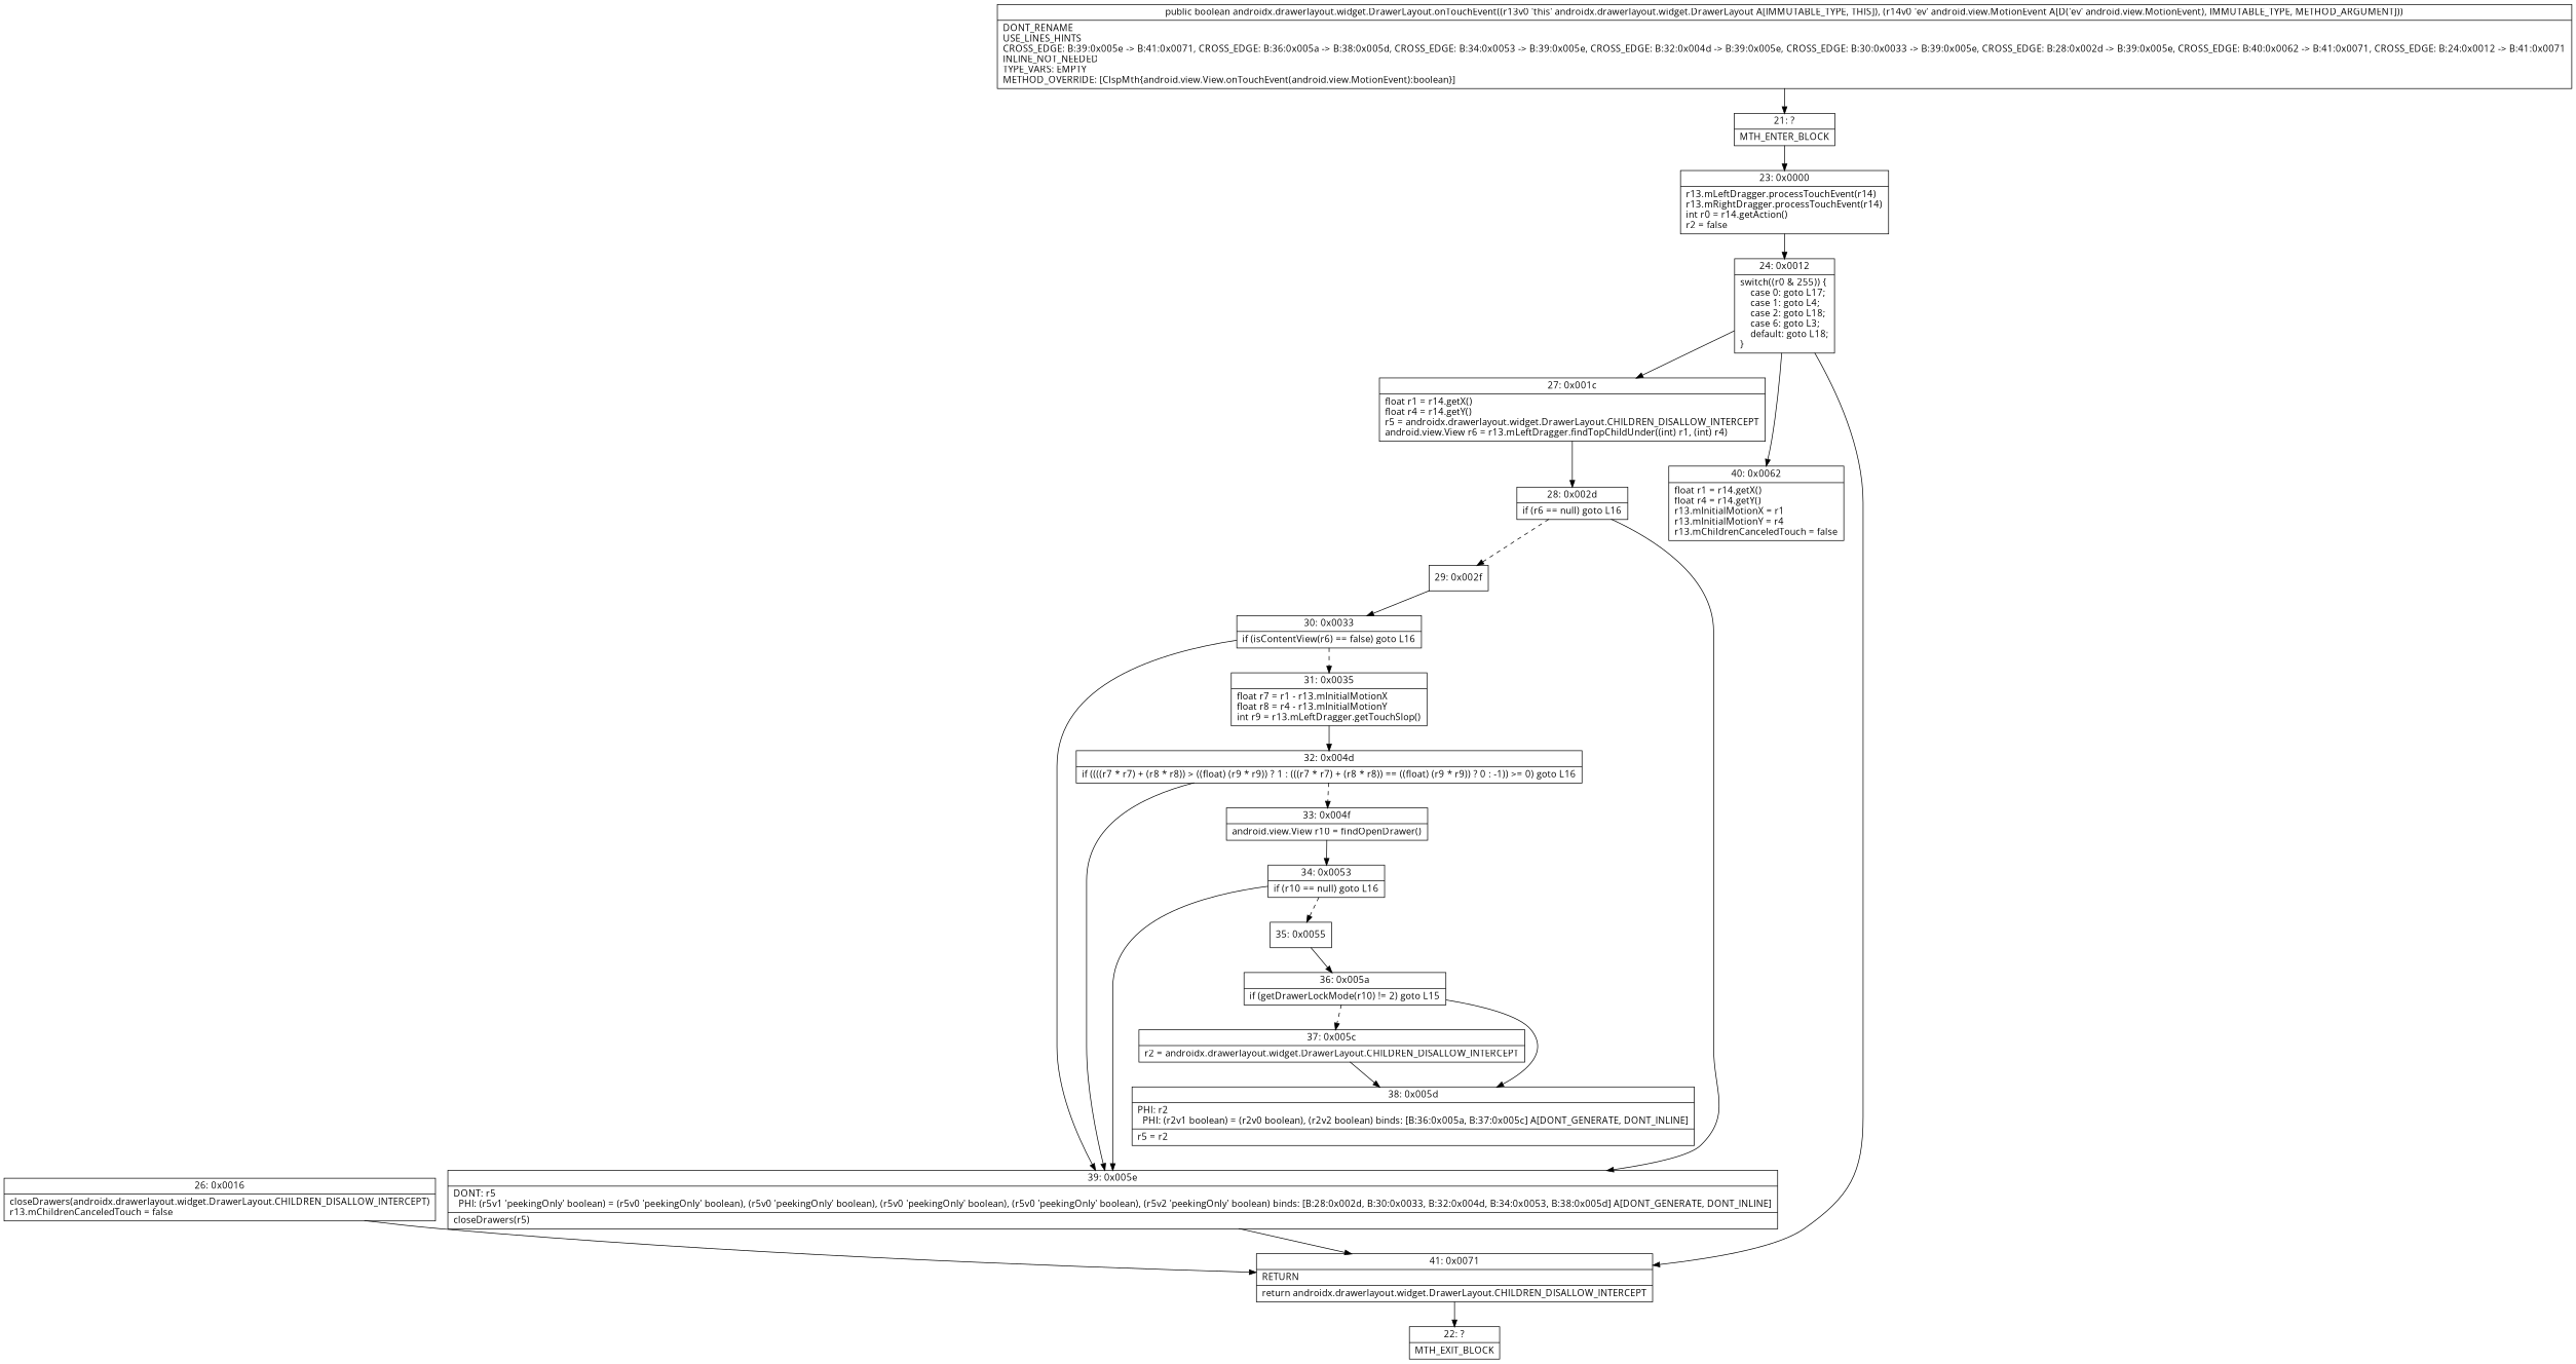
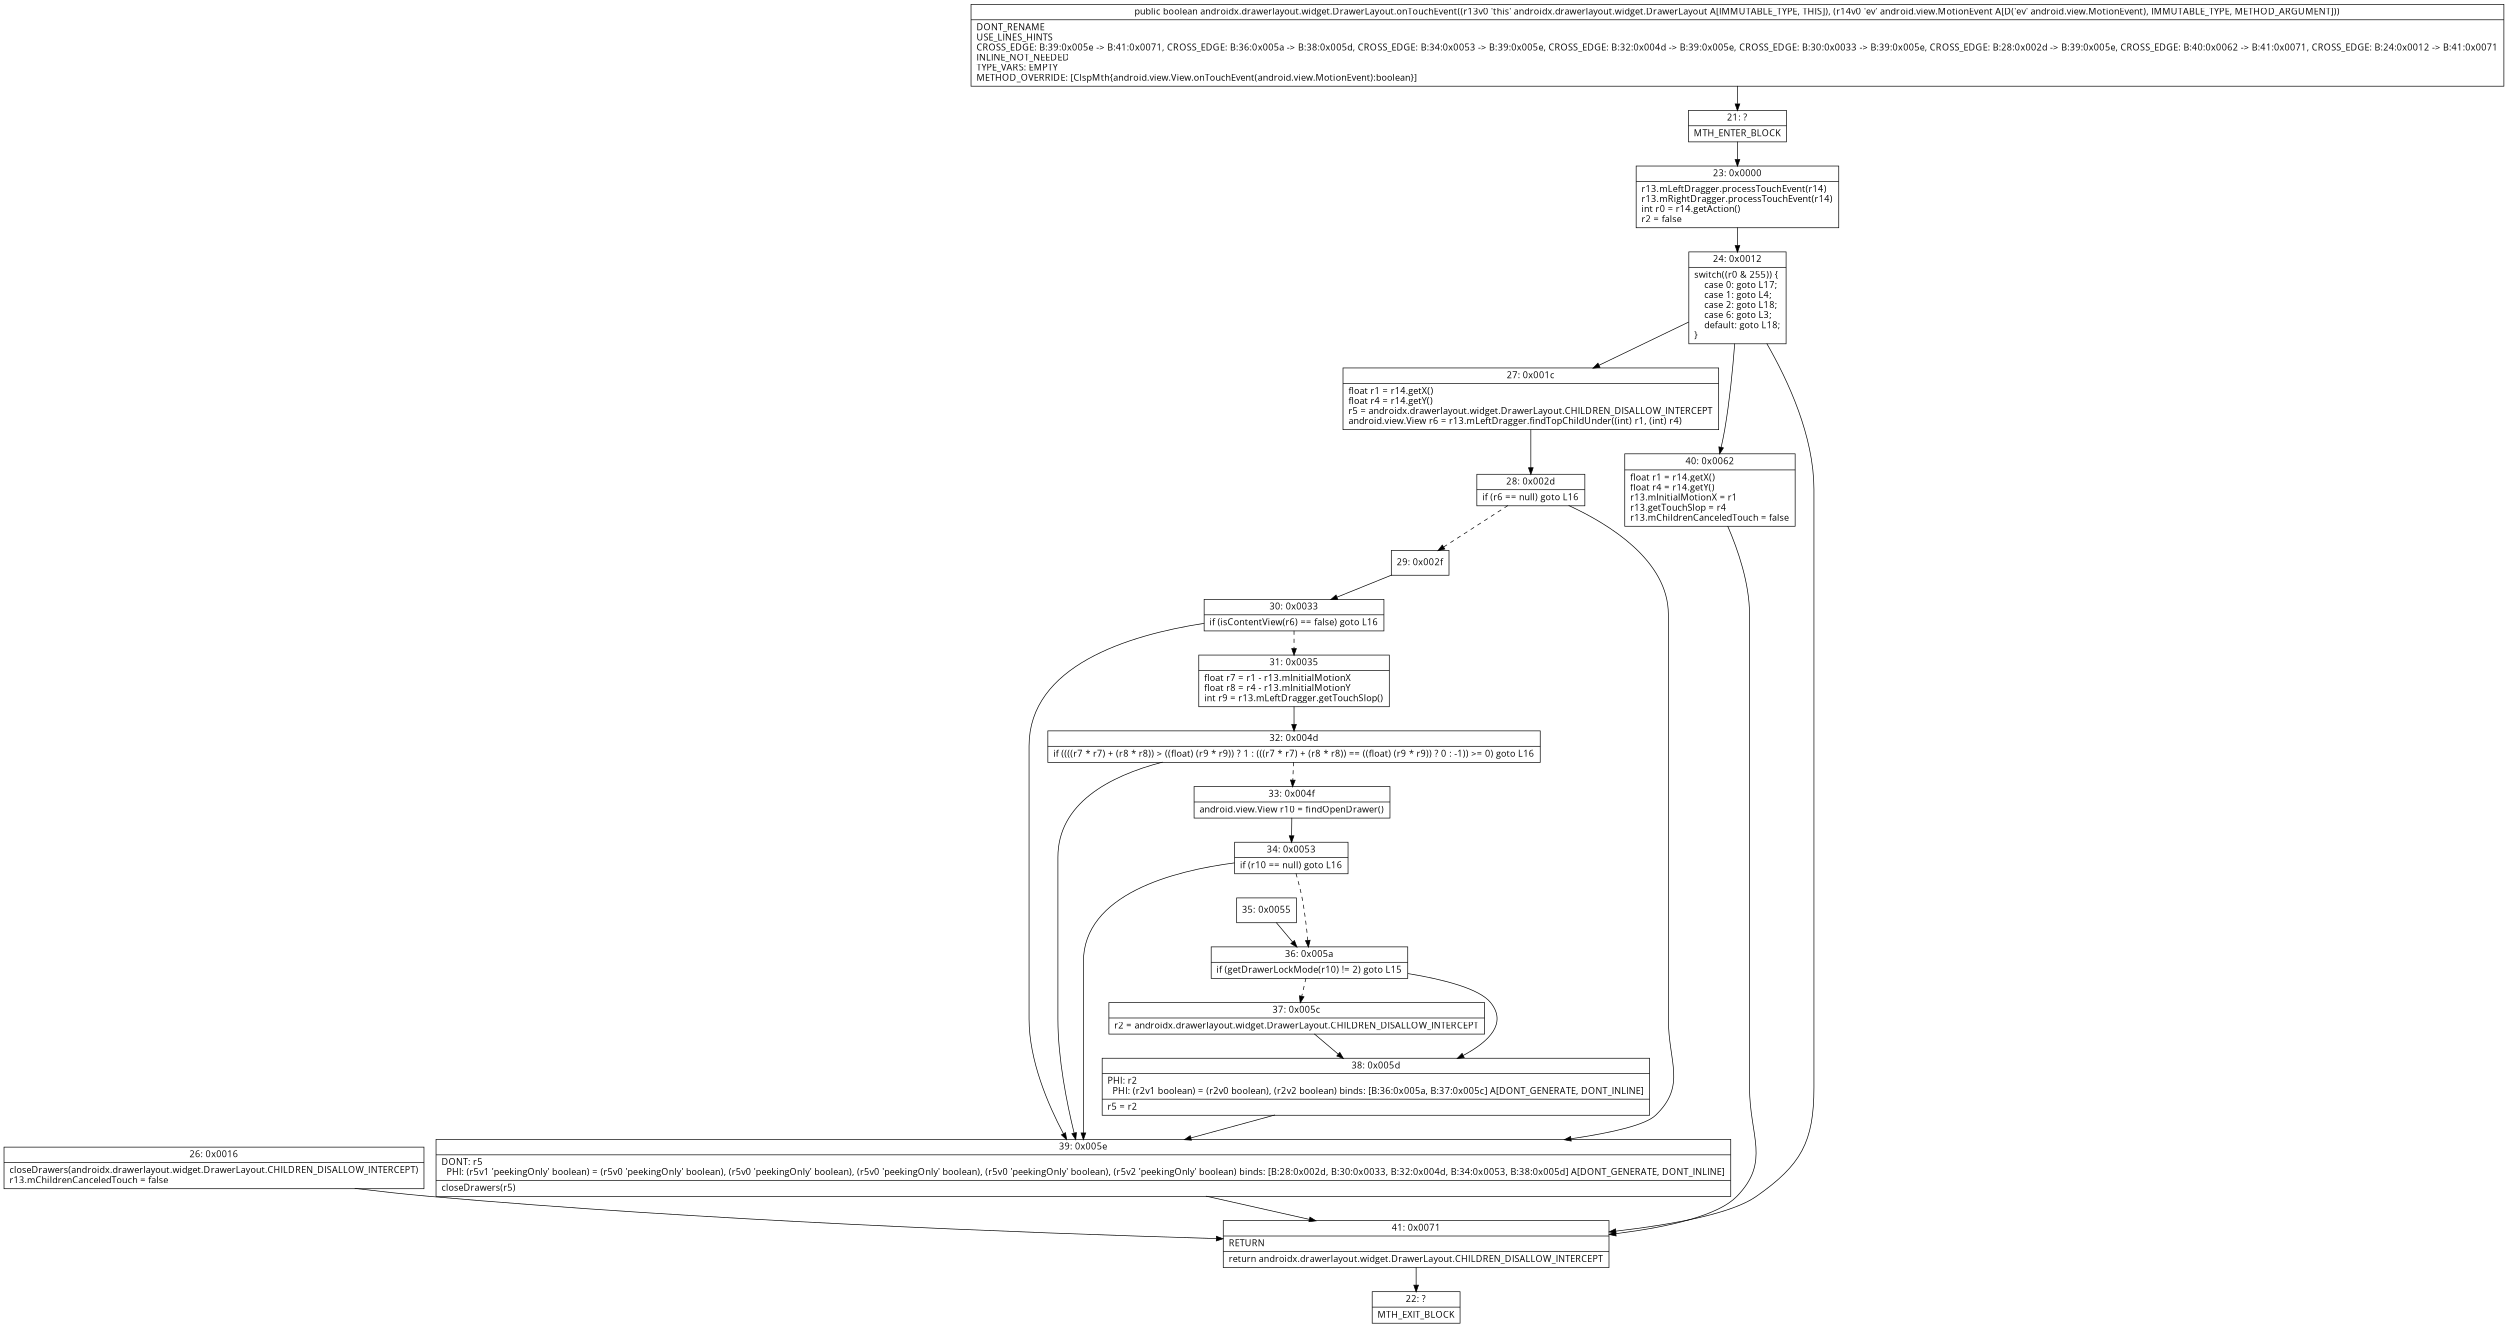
  digraph {
    fontname="Open Sans"
    node [fontname="Open Sans" shape=record]
    edge [fontname="Open Sans"]
    n1 [label="{21\:\ ?|MTH_ENTER_BLOCK\l}"]
    n2 [label="{23\:\ 0x0000|r13.mLeftDragger.processTouchEvent(r14)\lr13.mRightDragger.processTouchEvent(r14)\lint r0 = r14.getAction()\lr2 = false\l}"]
    n3 [label="{24\:\ 0x0012|switch((r0 & 255)) \{\l    case 0: goto L17;\l    case 1: goto L4;\l    case 2: goto L18;\l    case 6: goto L3;\l    default: goto L18;\l\}\l}"]
    n4 [label="{27\:\ 0x001c|float r1 = r14.getX()\lfloat r4 = r14.getY()\lr5 = androidx.drawerlayout.widget.DrawerLayout.CHILDREN_DISALLOW_INTERCEPT\landroid.view.View r6 = r13.mLeftDragger.findTopChildUnder((int) r1, (int) r4)\l}"]
-   n5 [label="{40\:\ 0x0062|float r1 = r14.getX()\lfloat r4 = r14.getY()\lr13.mInitialMotionX = r1\lr13.mInitialMotionY = r4\lr13.mChildrenCanceledTouch = false\l}"]
+   n5 [label="{40\:\ 0x0062|float r1 = r14.getX()\lfloat r4 = r14.getY()\lr13.mInitialMotionX = r1\lr13.getTouchSlop = r4\lr13.mChildrenCanceledTouch = false\l}"]
    n6 [label="{41\:\ 0x0071|RETURN\l|return androidx.drawerlayout.widget.DrawerLayout.CHILDREN_DISALLOW_INTERCEPT\l}"]
    n7 [label="{26\:\ 0x0016|closeDrawers(androidx.drawerlayout.widget.DrawerLayout.CHILDREN_DISALLOW_INTERCEPT)\lr13.mChildrenCanceledTouch = false\l}"]
    n8 [label="{28\:\ 0x002d|if (r6 == null) goto L16\l}"]
    n9 [label="{22\:\ ?|MTH_EXIT_BLOCK\l}"]
    n10 [label="{29\:\ 0x002f}"]
    n11 [label="{39\:\ 0x005e|DONT: r5 \l  PHI: (r5v1 'peekingOnly' boolean) = (r5v0 'peekingOnly' boolean), (r5v0 'peekingOnly' boolean), (r5v0 'peekingOnly' boolean), (r5v0 'peekingOnly' boolean), (r5v2 'peekingOnly' boolean) binds: [B:28:0x002d, B:30:0x0033, B:32:0x004d, B:34:0x0053, B:38:0x005d] A[DONT_GENERATE, DONT_INLINE]\l|closeDrawers(r5)\l}"]
    n12 [label="{30\:\ 0x0033|if (isContentView(r6) == false) goto L16\l}"]
    n13 [label="{31\:\ 0x0035|float r7 = r1 \- r13.mInitialMotionX\lfloat r8 = r4 \- r13.mInitialMotionY\lint r9 = r13.mLeftDragger.getTouchSlop()\l}"]
    n14 [label="{32\:\ 0x004d|if ((((r7 * r7) + (r8 * r8)) \> ((float) (r9 * r9)) ? 1 : (((r7 * r7) + (r8 * r8)) == ((float) (r9 * r9)) ? 0 : \-1)) \>= 0) goto L16\l}"]
    n15 [label="{33\:\ 0x004f|android.view.View r10 = findOpenDrawer()\l}"]
    n16 [label="{34\:\ 0x0053|if (r10 == null) goto L16\l}"]
    n17 [label="{35\:\ 0x0055}"]
    n18 [label="{36\:\ 0x005a|if (getDrawerLockMode(r10) != 2) goto L15\l}"]
    n19 [label="{37\:\ 0x005c|r2 = androidx.drawerlayout.widget.DrawerLayout.CHILDREN_DISALLOW_INTERCEPT\l}"]
    n20 [label="{38\:\ 0x005d|PHI: r2 \l  PHI: (r2v1 boolean) = (r2v0 boolean), (r2v2 boolean) binds: [B:36:0x005a, B:37:0x005c] A[DONT_GENERATE, DONT_INLINE]\l|r5 = r2\l}"]
    n21 [label="{public boolean androidx.drawerlayout.widget.DrawerLayout.onTouchEvent((r13v0 'this' androidx.drawerlayout.widget.DrawerLayout A[IMMUTABLE_TYPE, THIS]), (r14v0 'ev' android.view.MotionEvent A[D('ev' android.view.MotionEvent), IMMUTABLE_TYPE, METHOD_ARGUMENT]))  | DONT_RENAME\lUSE_LINES_HINTS\lCROSS_EDGE: B:39:0x005e \-\> B:41:0x0071, CROSS_EDGE: B:36:0x005a \-\> B:38:0x005d, CROSS_EDGE: B:34:0x0053 \-\> B:39:0x005e, CROSS_EDGE: B:32:0x004d \-\> B:39:0x005e, CROSS_EDGE: B:30:0x0033 \-\> B:39:0x005e, CROSS_EDGE: B:28:0x002d \-\> B:39:0x005e, CROSS_EDGE: B:40:0x0062 \-\> B:41:0x0071, CROSS_EDGE: B:24:0x0012 \-\> B:41:0x0071\lINLINE_NOT_NEEDED\lTYPE_VARS: EMPTY\lMETHOD_OVERRIDE: [ClspMth\{android.view.View.onTouchEvent(android.view.MotionEvent):boolean\}]\l}"]
    n1 -> n2
    n2 -> n3
    n3 -> n4
    n3 -> n5
    n3 -> n6
    n4 -> n8
+   n5 -> n6
    n6 -> n9
    n7 -> n6
    n8 -> n10 [style=dashed]
    n8 -> n11
    n10 -> n12
    n11 -> n6
    n12 -> n11
    n12 -> n13 [style=dashed]
    n13 -> n14
    n14 -> n11
    n14 -> n15 [style=dashed]
    n15 -> n16
    n16 -> n11
-   n16 -> n17 [style=dashed]
+   n16 -> n18 [style=dashed]
    n17 -> n18
    n18 -> n19 [style=dashed]
    n18 -> n20
    n19 -> n20
+   n20 -> n11
    n21 -> n1
  }
